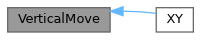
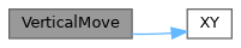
  digraph {
    rankdir=LR
    node [fontname=Helvetica fontsize=10 shape=box style=filled]
    n1 [color=gray40 fillcolor=grey60 fontcolor=black height=0.2 label=VerticalMove width=0.4]
    n2 [color=grey40 fillcolor=white height=0.2 label=XY width=0.4]
-   n2 -> n1 [color=steelblue1 fontname=Helvetica fontsize=10 labelfontname=Helvetica labelfontsize=10 style=solid]
+   n1 -> n2 [color=steelblue1 fontname=Helvetica fontsize=10 labelfontname=Helvetica labelfontsize=10 style=solid]
  }
